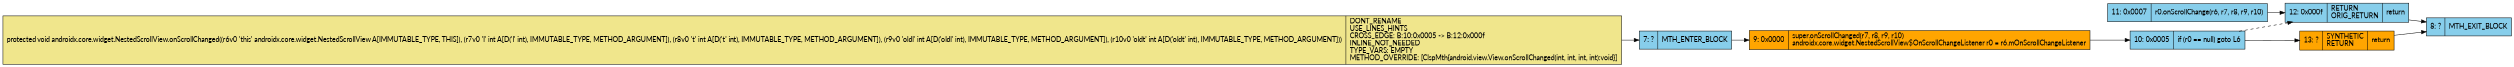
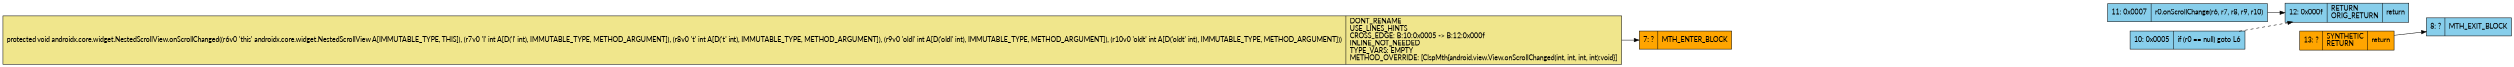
  digraph {
    fontname=Lato
    rankdir=LR
    node [fillcolor=skyblue fontname=Lato shape=record style=filled]
    edge [fontname=Lato]
-   n1 [label="{7\:\ ?|MTH_ENTER_BLOCK\l}"]
-   n2 [fillcolor=orange label="{9\:\ 0x0000|super.onScrollChanged(r7, r8, r9, r10)\landroidx.core.widget.NestedScrollView$OnScrollChangeListener r0 = r6.mOnScrollChangeListener\l}"]
+   n1 [fillcolor=orange label="{7\:\ ?|MTH_ENTER_BLOCK\l}"]
    n3 [label="{10\:\ 0x0005|if (r0 == null) goto L6\l}"]
    n4 [fillcolor=orange label="{13\:\ ?|SYNTHETIC\lRETURN\l|return\l}"]
    n5 [label="{12\:\ 0x000f|RETURN\lORIG_RETURN\l|return\l}"]
    n6 [label="{11\:\ 0x0007|r0.onScrollChange(r6, r7, r8, r9, r10)\l}"]
    n7 [label="{8\:\ ?|MTH_EXIT_BLOCK\l}"]
    n8 [fillcolor=khaki label="{protected void androidx.core.widget.NestedScrollView.onScrollChanged((r6v0 'this' androidx.core.widget.NestedScrollView A[IMMUTABLE_TYPE, THIS]), (r7v0 'l' int A[D('l' int), IMMUTABLE_TYPE, METHOD_ARGUMENT]), (r8v0 't' int A[D('t' int), IMMUTABLE_TYPE, METHOD_ARGUMENT]), (r9v0 'oldl' int A[D('oldl' int), IMMUTABLE_TYPE, METHOD_ARGUMENT]), (r10v0 'oldt' int A[D('oldt' int), IMMUTABLE_TYPE, METHOD_ARGUMENT]))  | DONT_RENAME\lUSE_LINES_HINTS\lCROSS_EDGE: B:10:0x0005 \-\> B:12:0x000f\lINLINE_NOT_NEEDED\lTYPE_VARS: EMPTY\lMETHOD_OVERRIDE: [ClspMth\{android.view.View.onScrollChanged(int, int, int, int):void\}]\l}"]
-   n1 -> n2
-   n2 -> n3
-   n3 -> n4
    n3 -> n5 [style=dashed]
    n4 -> n7
-   n5 -> n7
    n6 -> n5
    n8 -> n1
  }
